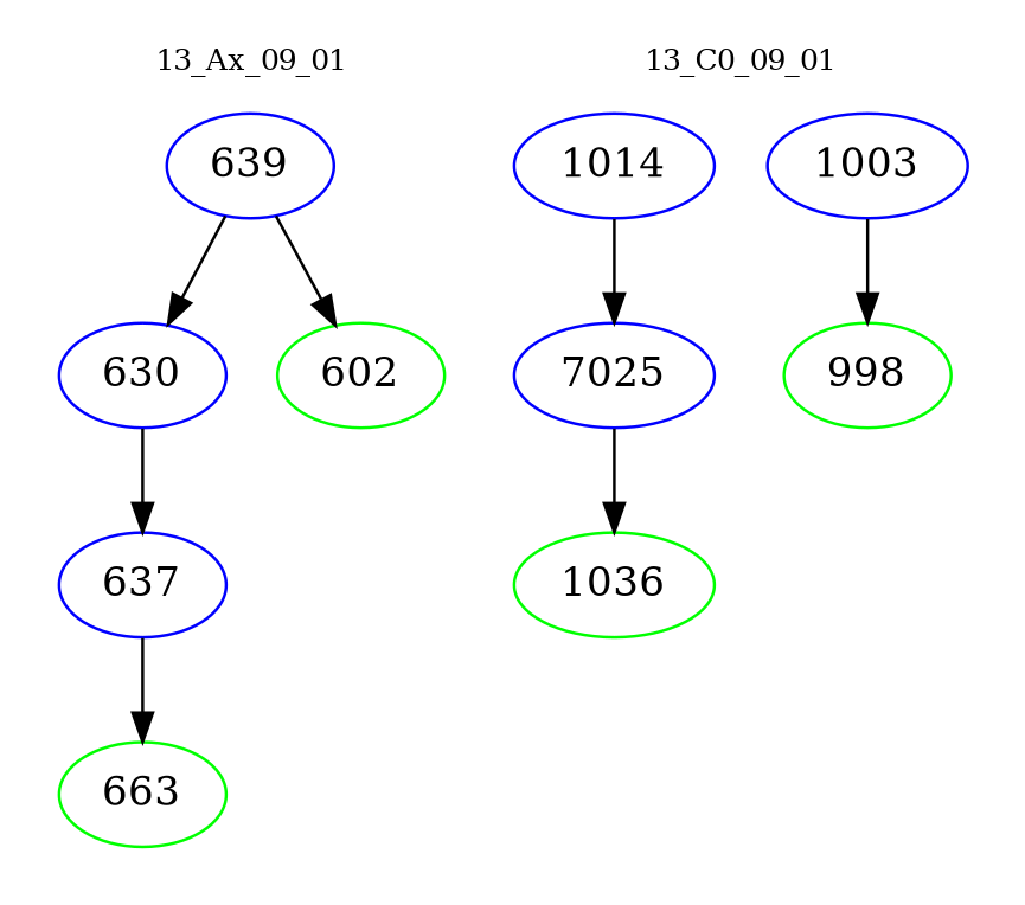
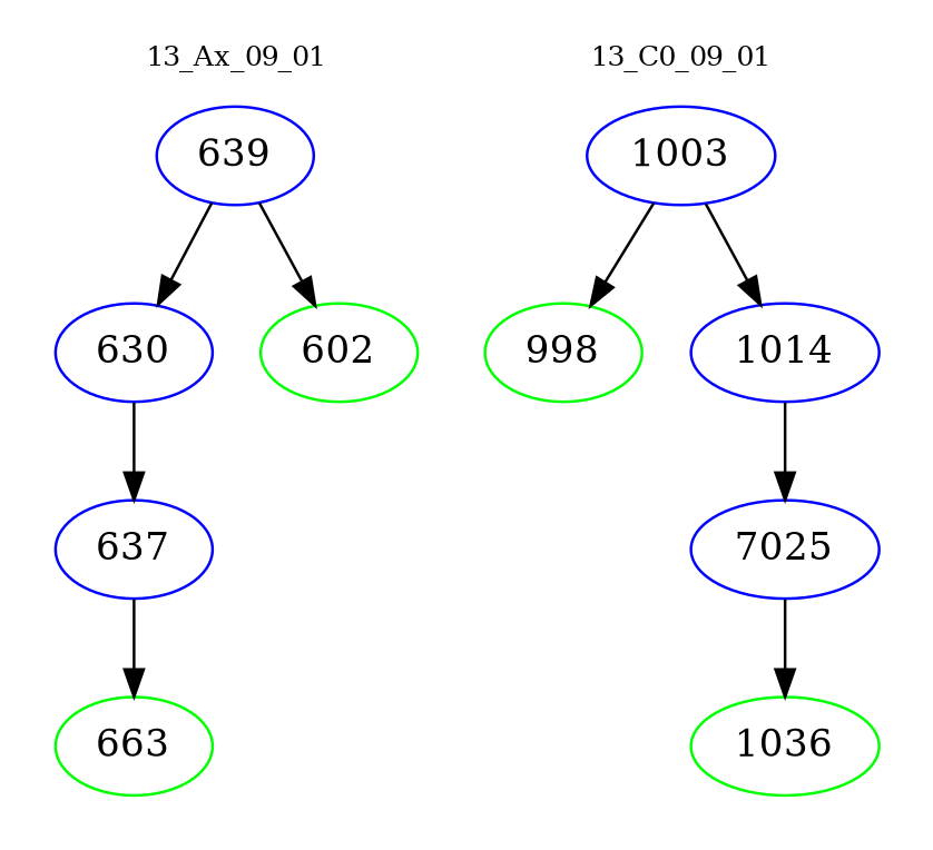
  digraph {
    node [color=blue]
    edge [color=black]
    n1 [label=639]
    n2 [label=630]
    n3 [color=green label=602]
    n4 [label=637]
    n5 [color=green label=663]
    n6 [label=1003]
    n7 [color=green label=998]
    n8 [label=1014]
    n9 [label=7025]
    n10 [color=green label=1036]
    subgraph cluster_1 {
      color=white
      fontsize=10
      label="13_Ax_09_01"
      n1
      n2
      n3
      n4
      n5
    }
    subgraph cluster_2 {
      color=white
      fontsize=10
      label="13_C0_09_01"
      n6
      n7
      n8
      n9
      n10
    }
    n1 -> n2
    n1 -> n3
    n2 -> n4
    n4 -> n5
    n6 -> n7
+   n6 -> n8
    n8 -> n9
    n9 -> n10
  }
